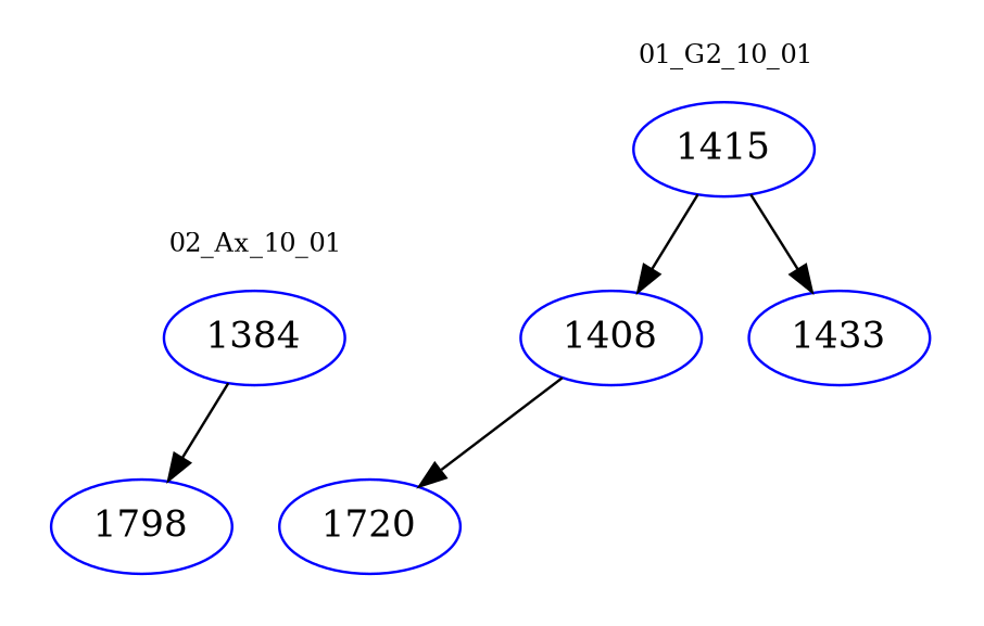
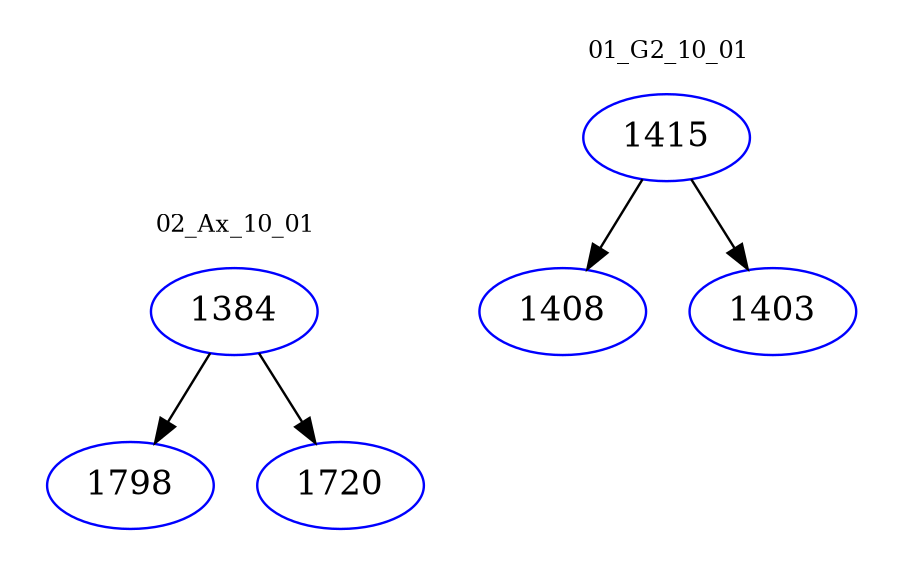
  digraph {
    node [color=blue]
    edge [color=black]
    n1 [label=1384]
    n2 [label=1720]
    n3 [label=1798]
    n4 [label=1415]
    n5 [label=1408]
-   n6 [label=1433]
+   n6 [label=1403]
    subgraph cluster_1 {
      color=white
      fontsize=10
      label="02_Ax_10_01"
      n1
      n2
      n3
    }
    subgraph cluster_2 {
      color=white
      fontsize=10
      label="01_G2_10_01"
      n4
      n5
      n6
    }
-   n5 -> n2
+   n1 -> n2
    n1 -> n3
    n4 -> n5
    n4 -> n6
  }
